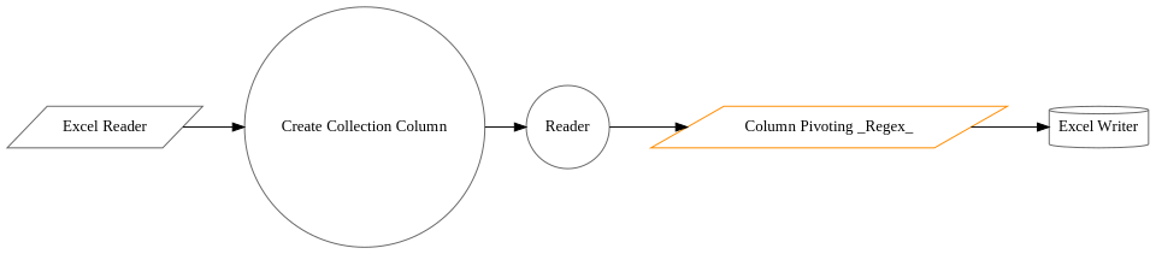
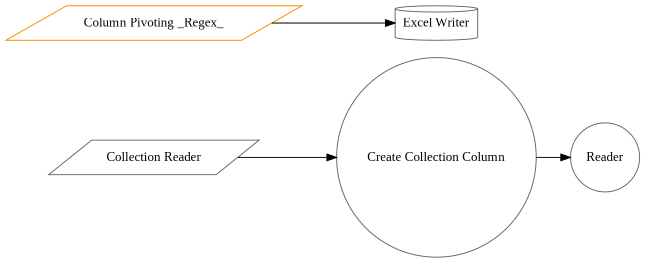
  digraph {
    fontname="Liberation Serif"
    rankdir=LR
    node [color=gray40 fontname="Liberation Serif" shape=parallelogram]
    edge [fontname="Liberation Serif"]
-   n1 [label="Excel Reader"]
+   n1 [label="Collection Reader"]
    n2 [label="Create Collection Column" shape=circle]
    n3 [label=Reader shape=circle]
    n4 [color=darkorange label="Column Pivoting _Regex_"]
    n5 [label="Excel Writer" shape=cylinder]
    n1 -> n2
    n2 -> n3
-   n3 -> n4
    n4 -> n5
  }
